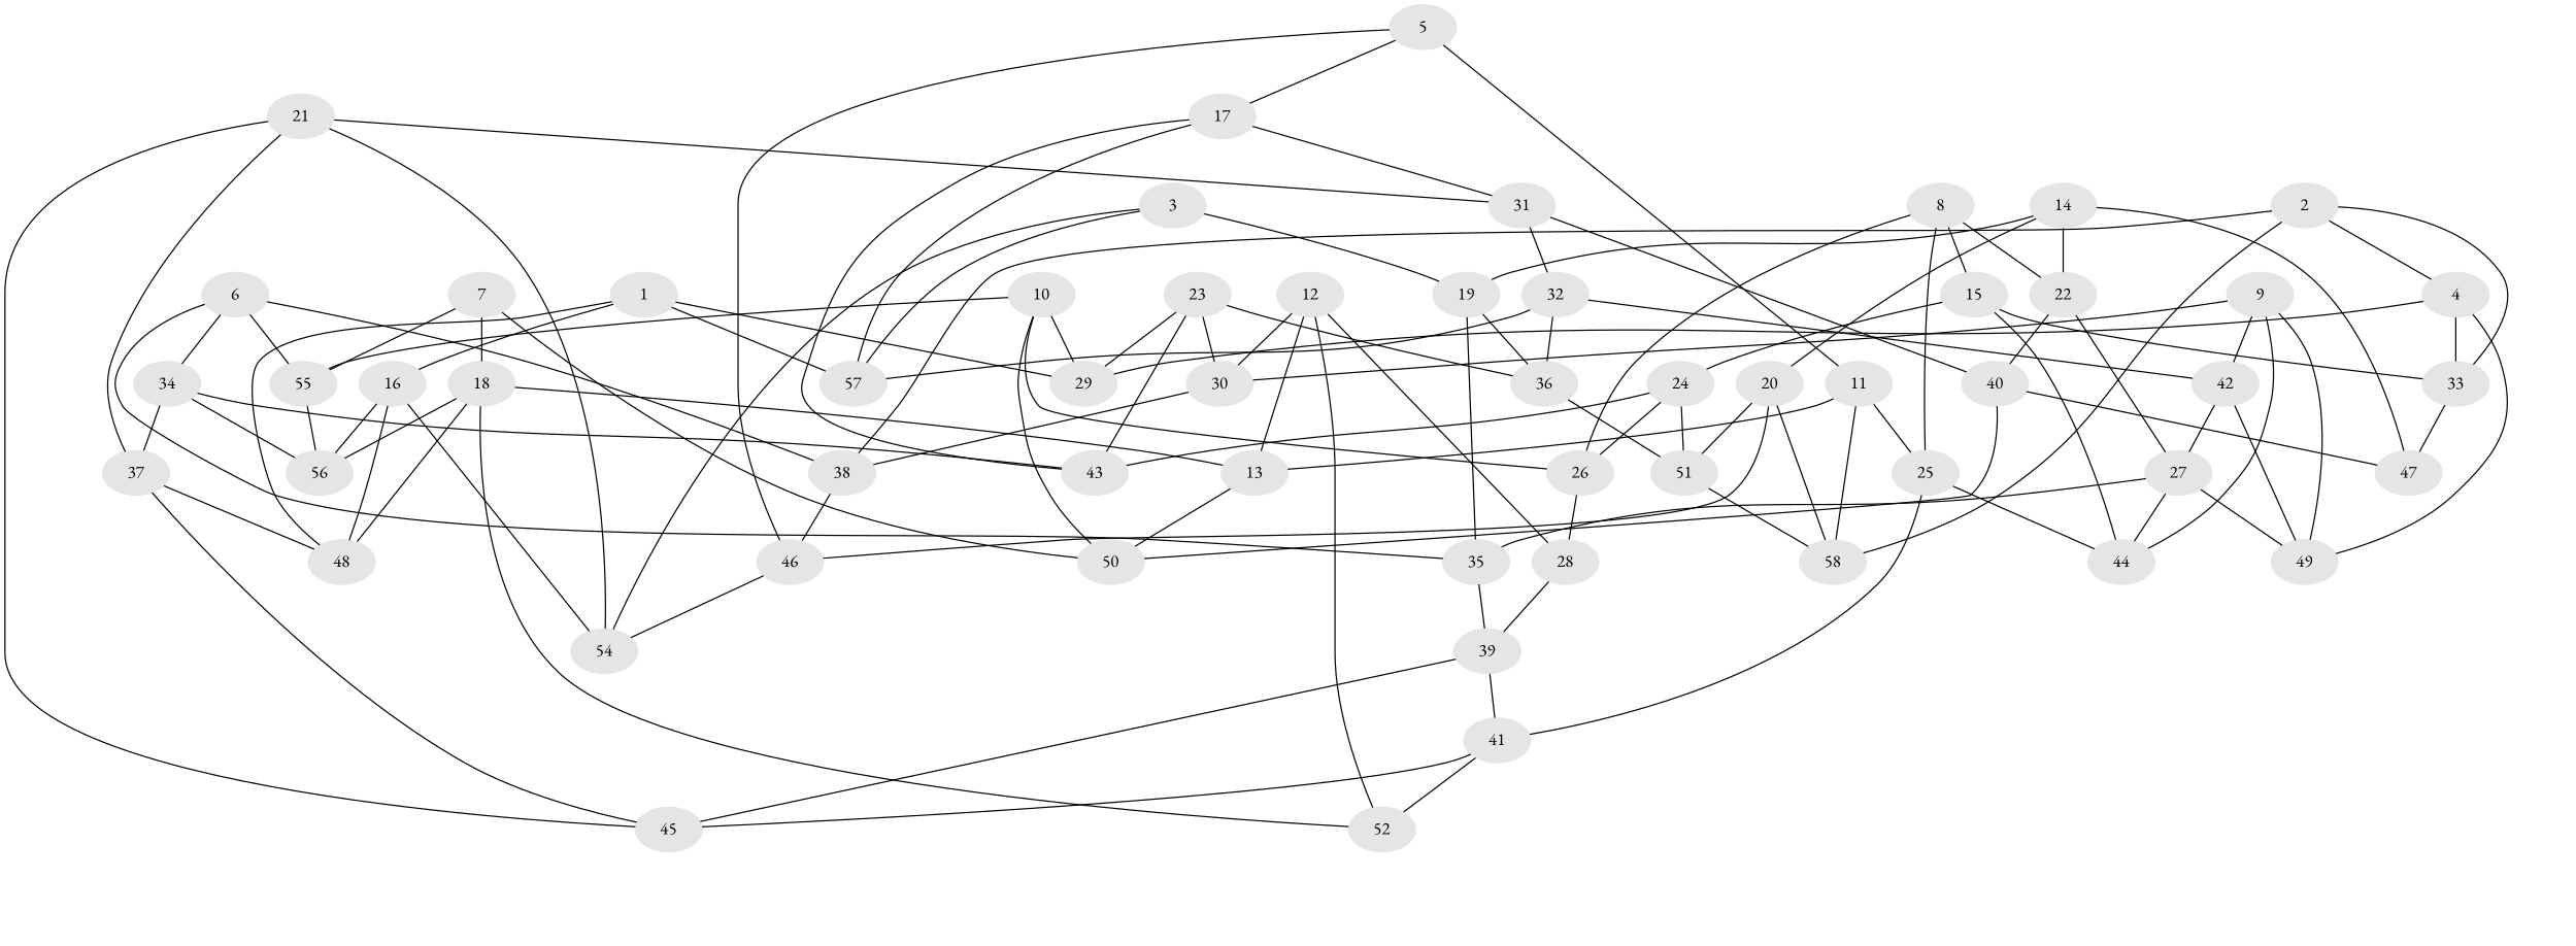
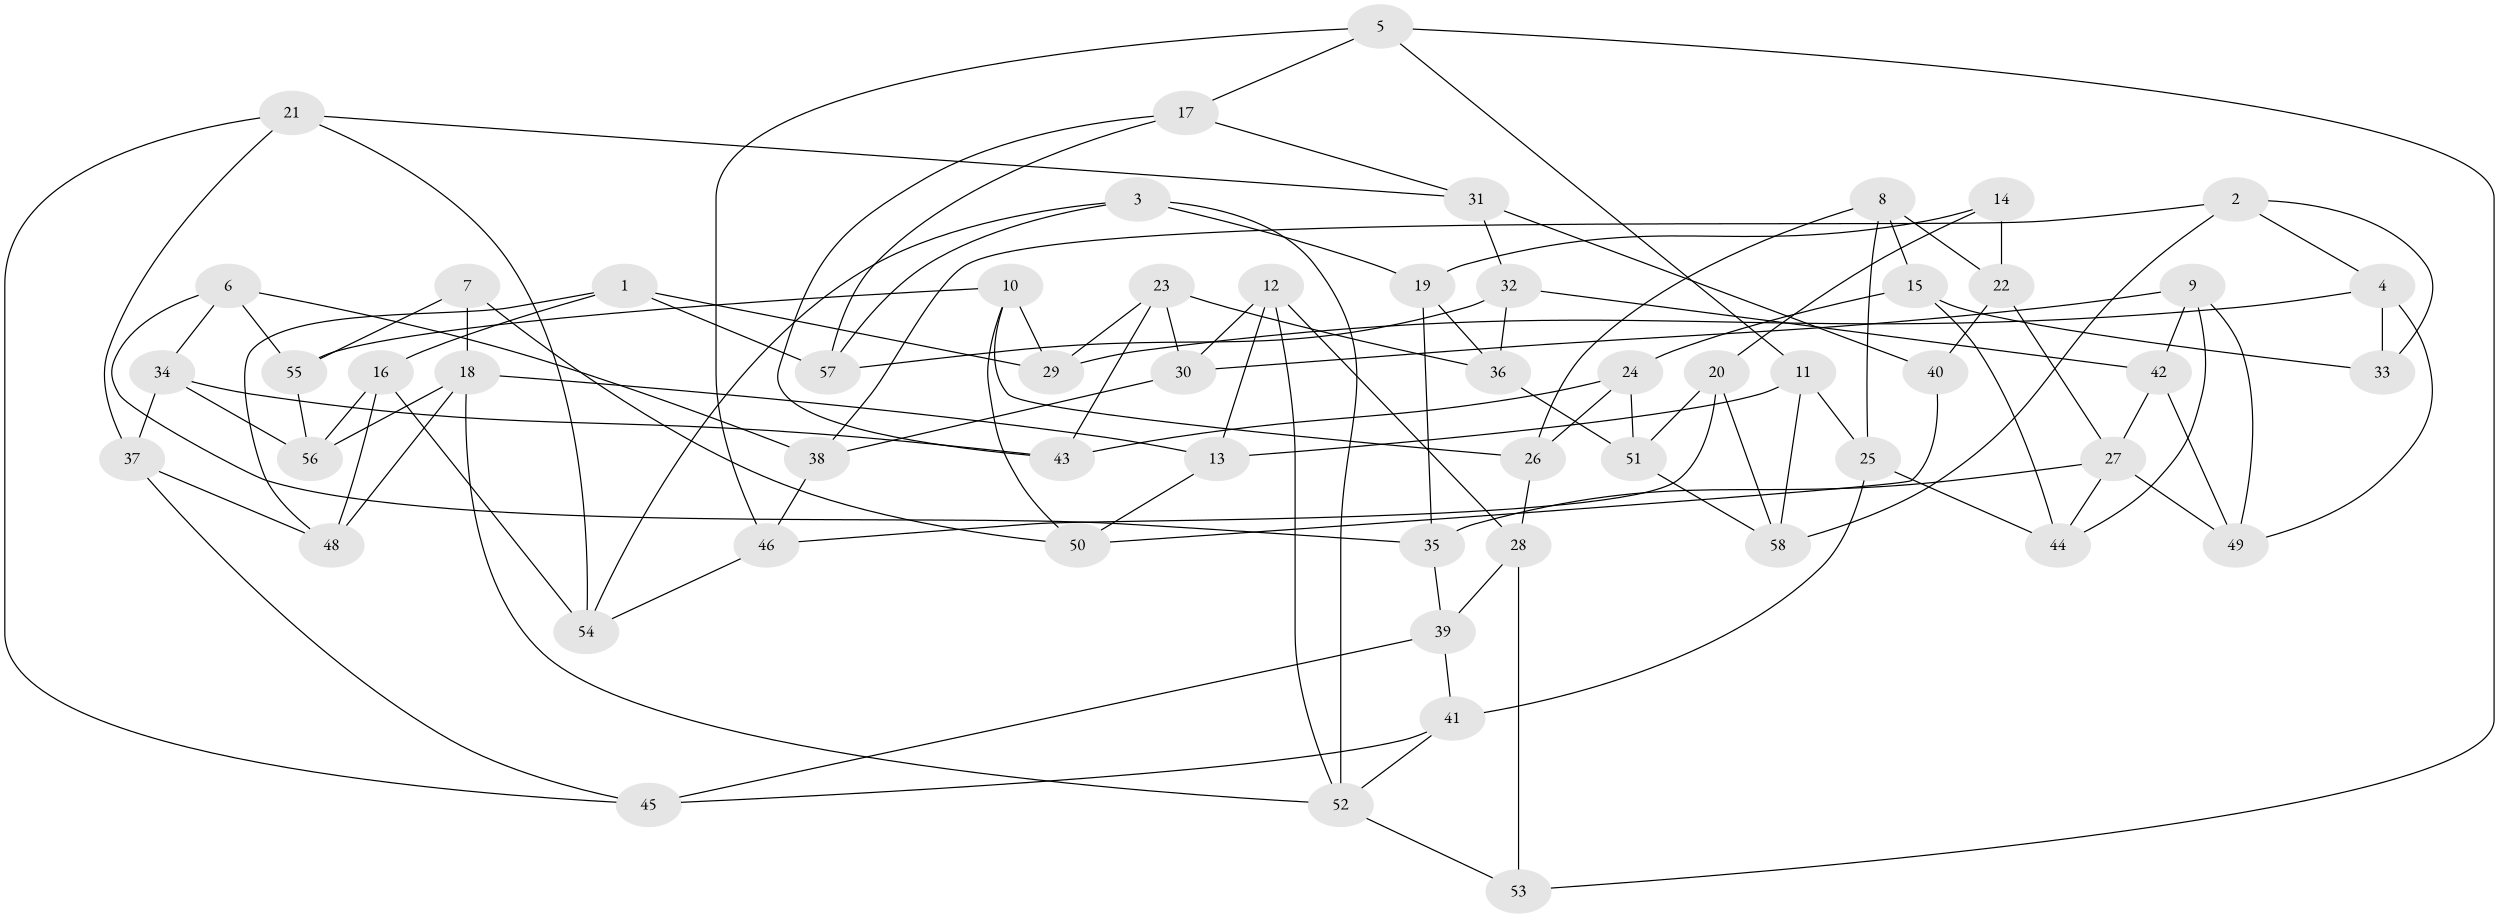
  graph {
    fontname="EB Garamond"
    node [color=gray90 fontname="EB Garamond" style=filled]
    edge [fontname="EB Garamond"]
    1
    16
    29
    48
    57
    54
    56
    2
    4
    33
    38
    58
    49
-   47
    46
    3
    19
    52
    35
    36
+   53
    5
    11
    17
    13
    25
    31
    43
    6
    34
    55
    37
    39
    7
    18
    50
    8
    15
    22
    26
    44
    24
    27
    40
    41
    28
    9
    30
    42
    10
    12
    14
    20
    51
    32
    21
    45
    23
    1 -- 16
    1 -- 29
    1 -- 48
    1 -- 57
    16 -- 48
    16 -- 54
    16 -- 56
    2 -- 4
    2 -- 33
    2 -- 38
    2 -- 58
    4 -- 29
    4 -- 33
    4 -- 49
-   33 -- 47
    38 -- 46
    46 -- 54
    3 -- 57
    3 -- 54
    3 -- 19
+   3 -- 52
    19 -- 35
    19 -- 36
+   52 -- 53
    35 -- 39
    36 -- 51
    5 -- 46
+   5 -- 53
    5 -- 11
    5 -- 17
    11 -- 58
    11 -- 13
    11 -- 25
    17 -- 57
    17 -- 31
    17 -- 43
    13 -- 50
    25 -- 44
    25 -- 41
    31 -- 40
    31 -- 32
    6 -- 38
    6 -- 35
    6 -- 34
    6 -- 55
    34 -- 56
    34 -- 43
    34 -- 37
    55 -- 56
    37 -- 48
    37 -- 45
    39 -- 41
    39 -- 45
    7 -- 55
    7 -- 18
    7 -- 50
    18 -- 48
    18 -- 56
    18 -- 52
    18 -- 13
    8 -- 25
    8 -- 15
    8 -- 22
    8 -- 26
    15 -- 33
    15 -- 44
    15 -- 24
    22 -- 27
    22 -- 40
    26 -- 28
    24 -- 43
    24 -- 26
    24 -- 51
    27 -- 49
    27 -- 35
    27 -- 44
-   40 -- 47
    40 -- 50
    41 -- 52
    41 -- 45
+   28 -- 53
    28 -- 39
    9 -- 49
    9 -- 44
    9 -- 30
    9 -- 42
    30 -- 38
    42 -- 49
    42 -- 27
    10 -- 29
    10 -- 55
    10 -- 50
    10 -- 26
    12 -- 52
    12 -- 13
    12 -- 28
    12 -- 30
-   14 -- 47
    14 -- 19
    14 -- 22
    14 -- 20
    20 -- 58
    20 -- 46
    20 -- 51
    51 -- 58
    32 -- 57
    32 -- 36
    32 -- 42
    21 -- 54
    21 -- 31
    21 -- 37
    21 -- 45
    23 -- 29
    23 -- 36
    23 -- 43
    23 -- 30
  }
